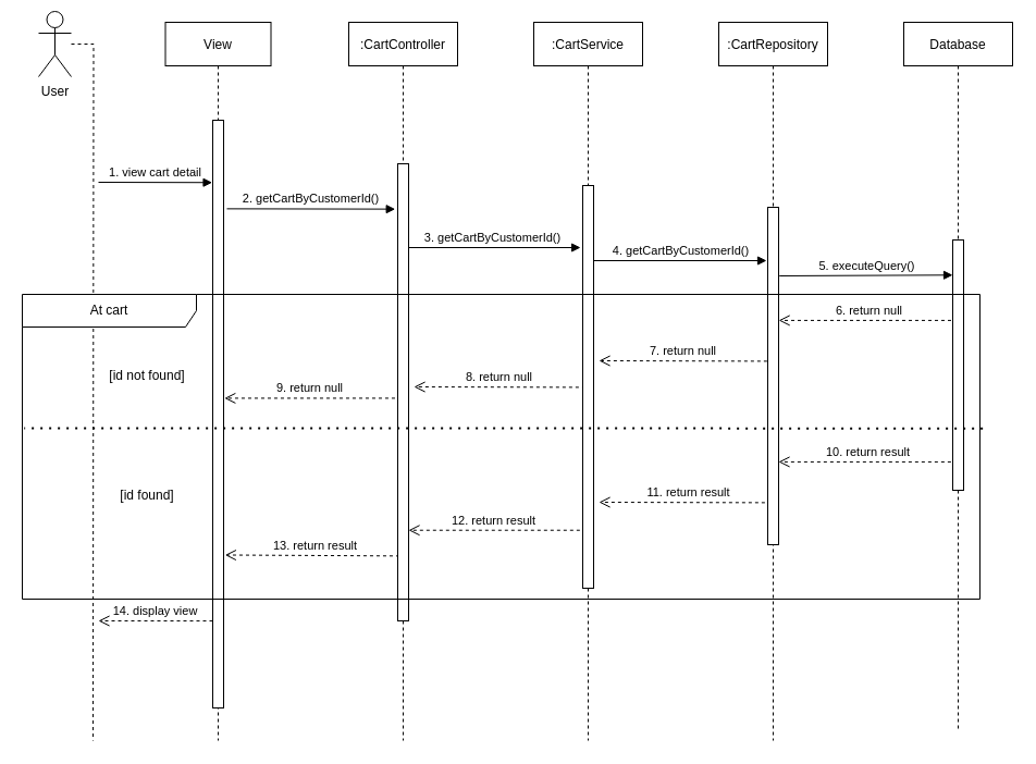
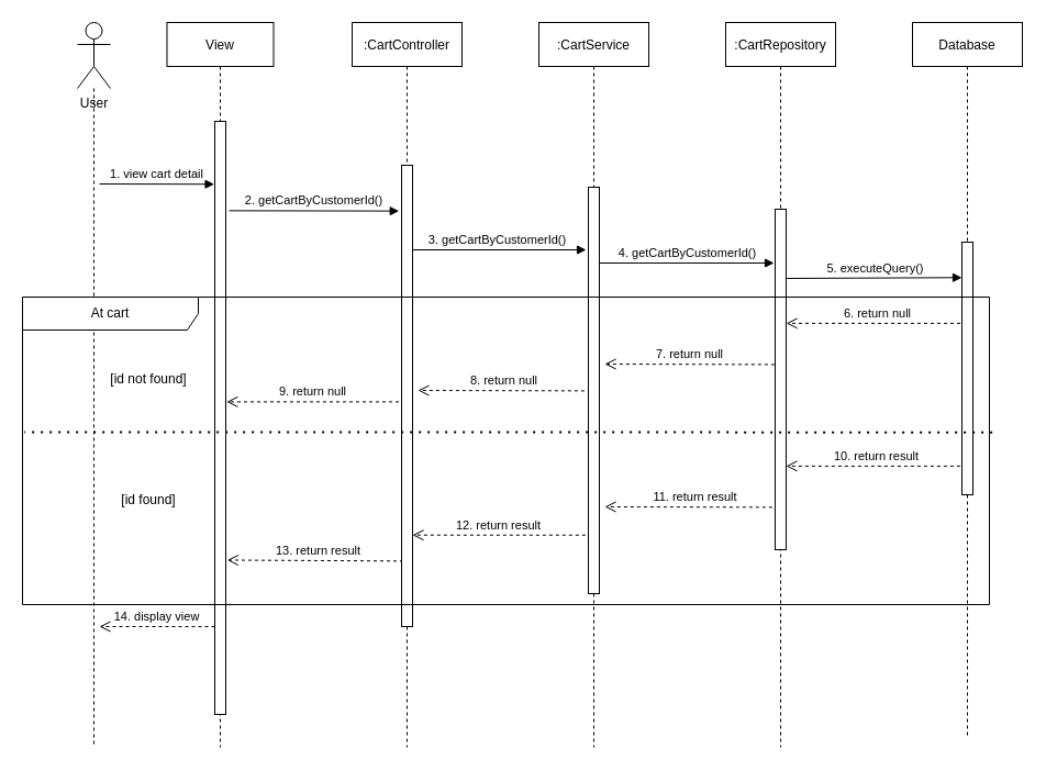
  <mxCell id="0" />
  <mxCell id="1" parent="0" />
  <mxCell id="2" value="11. return result" style="html=1;verticalAlign=bottom;endArrow=open;dashed=1;endSize=8;" edge="1" parent="1"><mxGeometry relative="1" as="geometry"><mxPoint x="714.38" y="461.41" as="sourcePoint" /><mxPoint x="550" y="461" as="targetPoint" /></mxGeometry></mxCell>
  <mxCell id="3" value="2. getCartByCustomerId()" style="html=1;verticalAlign=bottom;endArrow=block;entryX=-0.229;entryY=0.142;entryDx=0;entryDy=0;entryPerimeter=0;exitX=1.297;exitY=0.184;exitDx=0;exitDy=0;exitPerimeter=0;" edge="1" parent="1"><mxGeometry width="80" relative="1" as="geometry"><mxPoint x="207.97" y="191.36" as="sourcePoint" /><mxPoint x="362.71" y="191.64" as="targetPoint" /></mxGeometry></mxCell>
  <mxCell id="4" style="edgeStyle=orthogonalEdgeStyle;rounded=0;orthogonalLoop=1;jettySize=auto;html=1;dashed=1;endArrow=none;endFill=0;" edge="1" parent="1" source="5"><mxGeometry relative="1" as="geometry"><mxPoint x="85" y="680" as="targetPoint" /></mxGeometry></mxCell>
- <mxCell id="5" value="User" style="shape=umlActor;verticalLabelPosition=bottom;verticalAlign=top;html=1;" vertex="1" parent="1"><mxGeometry x="35" y="10" width="30" height="60" as="geometry" /></mxCell>
+ <mxCell id="5" value="User" style="shape=umlActor;verticalLabelPosition=bottom;verticalAlign=top;html=1;" vertex="1" parent="1"><mxGeometry x="70" y="20" width="30" height="60" as="geometry" /></mxCell>
  <mxCell id="6" value=":CartRepository" style="shape=umlLifeline;perimeter=lifelinePerimeter;container=1;collapsible=0;recursiveResize=0;rounded=0;shadow=0;strokeWidth=1;" vertex="1" parent="1"><mxGeometry x="660" y="20" width="100" height="660" as="geometry" /></mxCell>
  <mxCell id="7" value="4. getCartByCustomerId()" style="html=1;verticalAlign=bottom;endArrow=block;" edge="1" parent="6"><mxGeometry width="80" relative="1" as="geometry"><mxPoint x="-115.003" y="219" as="sourcePoint" /><mxPoint x="44" y="219" as="targetPoint" /></mxGeometry></mxCell>
  <mxCell id="8" value="10. return result" style="html=1;verticalAlign=bottom;endArrow=open;dashed=1;endSize=8;entryX=0.761;entryY=0.161;entryDx=0;entryDy=0;entryPerimeter=0;" edge="1" parent="6"><mxGeometry relative="1" as="geometry"><mxPoint x="219.38" y="403.91" as="sourcePoint" /><mxPoint x="55.0" y="403.91" as="targetPoint" /></mxGeometry></mxCell>
  <mxCell id="9" value="" style="html=1;points=[];perimeter=orthogonalPerimeter;" vertex="1" parent="6"><mxGeometry x="45" y="170" width="10" height="310" as="geometry" /></mxCell>
  <mxCell id="10" value="3. getCartByCustomerId()" style="html=1;verticalAlign=bottom;endArrow=block;entryX=-0.229;entryY=0.142;entryDx=0;entryDy=0;entryPerimeter=0;" edge="1" parent="1"><mxGeometry width="80" relative="1" as="geometry"><mxPoint x="369.997" y="227" as="sourcePoint" /><mxPoint x="533.04" y="227" as="targetPoint" /></mxGeometry></mxCell>
  <mxCell id="11" value="6. return null" style="html=1;verticalAlign=bottom;endArrow=open;dashed=1;endSize=8;entryX=0.761;entryY=0.161;entryDx=0;entryDy=0;entryPerimeter=0;" edge="1" parent="1"><mxGeometry relative="1" as="geometry"><mxPoint x="879.5" y="293.91" as="sourcePoint" /><mxPoint x="715.12" y="293.91" as="targetPoint" /></mxGeometry></mxCell>
  <mxCell id="12" value="7. return null" style="html=1;verticalAlign=bottom;endArrow=open;dashed=1;endSize=8;" edge="1" parent="1"><mxGeometry relative="1" as="geometry"><mxPoint x="704.38" y="331.41" as="sourcePoint" /><mxPoint x="550" y="331" as="targetPoint" /></mxGeometry></mxCell>
  <mxCell id="13" value="8. return null" style="html=1;verticalAlign=bottom;endArrow=open;dashed=1;endSize=8;" edge="1" parent="1"><mxGeometry relative="1" as="geometry"><mxPoint x="537.38" y="355.41" as="sourcePoint" /><mxPoint x="380" y="355" as="targetPoint" /></mxGeometry></mxCell>
  <mxCell id="14" value="9. return null" style="html=1;verticalAlign=bottom;endArrow=open;dashed=1;endSize=8;entryX=1.079;entryY=0.473;entryDx=0;entryDy=0;entryPerimeter=0;" edge="1" parent="1" target="29"><mxGeometry relative="1" as="geometry"><mxPoint x="362.48" y="365.41" as="sourcePoint" /><mxPoint x="200" y="364" as="targetPoint" /></mxGeometry></mxCell>
  <mxCell id="15" value="12. return result" style="html=1;verticalAlign=bottom;endArrow=open;dashed=1;endSize=8;exitX=-0.267;exitY=0.856;exitDx=0;exitDy=0;exitPerimeter=0;" edge="1" parent="1" target="27" source="23"><mxGeometry relative="1" as="geometry"><mxPoint x="547.38" y="485.41" as="sourcePoint" /><mxPoint x="384.9" y="484.22" as="targetPoint" /></mxGeometry></mxCell>
  <mxCell id="16" value="13. return result" style="html=1;verticalAlign=bottom;endArrow=open;dashed=1;endSize=8;entryX=1.133;entryY=0.712;entryDx=0;entryDy=0;entryPerimeter=0;" edge="1" parent="1"><mxGeometry relative="1" as="geometry"><mxPoint x="372.48" y="510.41" as="sourcePoint" /><mxPoint x="206.33" y="509.48" as="targetPoint" /></mxGeometry></mxCell>
  <mxCell id="17" value="14. display view" style="html=1;verticalAlign=bottom;endArrow=open;dashed=1;endSize=8;exitX=-0.5;exitY=0.852;exitDx=0;exitDy=0;exitPerimeter=0;" edge="1" parent="1"><mxGeometry relative="1" as="geometry"><mxPoint x="195" y="570.08" as="sourcePoint" /><mxPoint x="90" y="570" as="targetPoint" /><Array as="points"><mxPoint x="195" y="570" /></Array></mxGeometry></mxCell>
  <mxCell id="18" value="[id not found]" style="text;html=1;strokeColor=none;fillColor=none;align=center;verticalAlign=middle;whiteSpace=wrap;rounded=0;" vertex="1" parent="1"><mxGeometry x="90" y="330" width="90" height="30" as="geometry" /></mxCell>
  <mxCell id="19" value="[id found]" style="text;html=1;strokeColor=none;fillColor=none;align=center;verticalAlign=middle;whiteSpace=wrap;rounded=0;" vertex="1" parent="1"><mxGeometry x="90" y="440" width="90" height="30" as="geometry" /></mxCell>
  <mxCell id="20" value="View" style="shape=umlLifeline;perimeter=lifelinePerimeter;container=0;collapsible=0;recursiveResize=0;rounded=0;shadow=0;strokeWidth=1;" vertex="1" parent="1"><mxGeometry x="151.5" y="20" width="97" height="660" as="geometry" /></mxCell>
  <mxCell id="21" value=":CartController" style="shape=umlLifeline;perimeter=lifelinePerimeter;container=0;collapsible=0;recursiveResize=0;rounded=0;shadow=0;strokeWidth=1;" vertex="1" parent="1"><mxGeometry x="320" y="20" width="100" height="660" as="geometry" /></mxCell>
  <mxCell id="22" value=":CartService" style="shape=umlLifeline;perimeter=lifelinePerimeter;container=1;collapsible=0;recursiveResize=0;rounded=0;shadow=0;strokeWidth=1;" vertex="1" parent="1"><mxGeometry x="490" y="20" width="100" height="660" as="geometry" /></mxCell>
  <mxCell id="23" value="" style="html=1;points=[];perimeter=orthogonalPerimeter;" vertex="1" parent="22"><mxGeometry x="45" y="150" width="10" height="370" as="geometry" /></mxCell>
  <mxCell id="24" value="Database" style="shape=umlLifeline;perimeter=lifelinePerimeter;container=1;collapsible=0;recursiveResize=0;rounded=0;shadow=0;strokeWidth=1;" vertex="1" parent="1"><mxGeometry x="830" y="20" width="100" height="650" as="geometry" /></mxCell>
  <mxCell id="25" value="" style="html=1;points=[];perimeter=orthogonalPerimeter;" vertex="1" parent="24"><mxGeometry x="45" y="200" width="10" height="230" as="geometry" /></mxCell>
  <mxCell id="26" value="5. executeQuery()" style="html=1;verticalAlign=bottom;endArrow=block;entryX=-0.072;entryY=0.223;entryDx=0;entryDy=0;entryPerimeter=0;" edge="1" parent="24"><mxGeometry width="80" relative="1" as="geometry"><mxPoint x="-114.283" y="233" as="sourcePoint" /><mxPoint x="45" y="232.27" as="targetPoint" /></mxGeometry></mxCell>
  <mxCell id="27" value="" style="html=1;points=[];perimeter=orthogonalPerimeter;" vertex="1" parent="1"><mxGeometry x="365" y="150" width="10" height="420" as="geometry" /></mxCell>
  <mxCell id="28" value="1. view cart detail" style="html=1;verticalAlign=bottom;endArrow=block;entryX=-0.044;entryY=0.106;entryDx=0;entryDy=0;entryPerimeter=0;" edge="1" parent="1" target="29"><mxGeometry width="80" relative="1" as="geometry"><mxPoint x="90" y="167" as="sourcePoint" /><mxPoint x="190" y="167" as="targetPoint" /></mxGeometry></mxCell>
  <mxCell id="29" value="" style="html=1;points=[];perimeter=orthogonalPerimeter;" vertex="1" parent="1"><mxGeometry x="195" y="110" width="10" height="540" as="geometry" /></mxCell>
  <mxCell id="30" value="At cart" style="shape=umlFrame;whiteSpace=wrap;html=1;width=160;height=30;" vertex="1" parent="1"><mxGeometry x="20" y="270" width="880" height="280" as="geometry" /></mxCell>
  <mxCell id="31" value="" style="endArrow=none;dashed=1;html=1;dashPattern=1 3;strokeWidth=2;rounded=0;exitX=1.003;exitY=0.44;exitDx=0;exitDy=0;exitPerimeter=0;entryX=0.002;entryY=0.439;entryDx=0;entryDy=0;entryPerimeter=0;" edge="1" parent="1" source="30" target="30"><mxGeometry width="50" height="50" relative="1" as="geometry"><mxPoint x="600" y="430" as="sourcePoint" /><mxPoint x="650" y="380" as="targetPoint" /></mxGeometry></mxCell>
